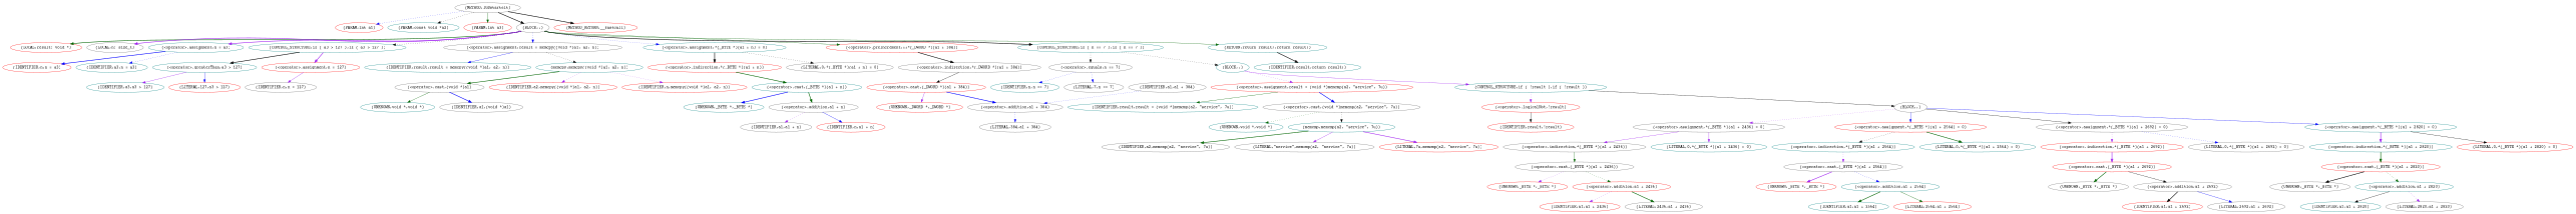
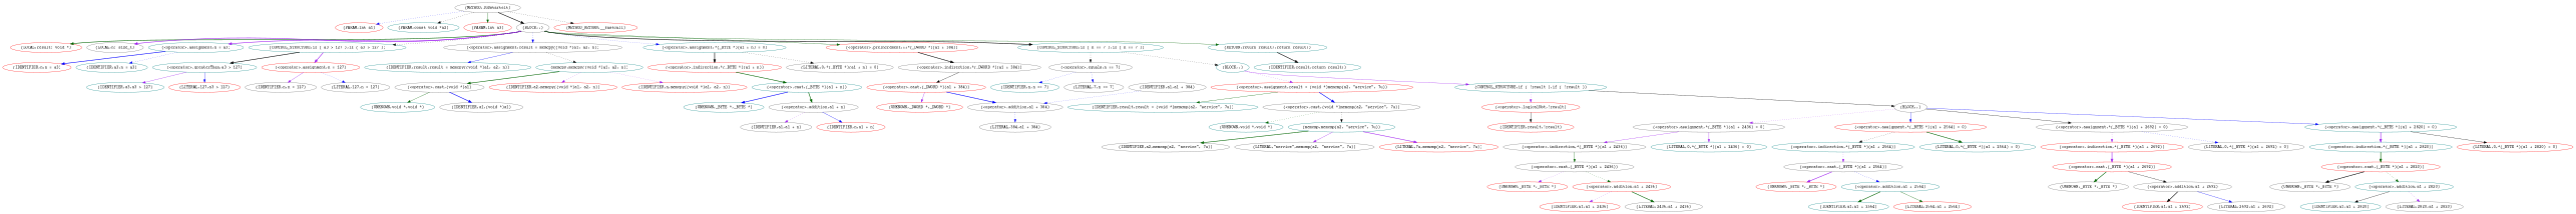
  digraph {
    fontname="Courier Prime"
    node [color=gray40 fontname="Courier Prime"]
    edge [color=purple fontname="Courier Prime" style=dotted]
    n1 [label="(METHOD,IGDstartelt)"]
    n2 [color=red label="(PARAM,int a1)"]
    n3 [color=teal label="(PARAM,const void *a2)"]
    n4 [color=red label="(PARAM,int a3)"]
    n5 [label="(BLOCK,,)"]
    n6 [color=red label="(METHOD_RETURN,__fastcall)"]
    n7 [color=red label="(LOCAL,result: void *)"]
    n8 [label="(LOCAL,n: size_t)"]
    n9 [color=teal label="(<operator>.assignment,n = a3)"]
    n10 [color=teal label="(CONTROL_STRUCTURE,if ( a3 > 127 ),if ( a3 > 127 ))"]
    n11 [label="(<operator>.assignment,result = memcpy((void *)a1, a2, n))"]
    n12 [color=teal label="(<operator>.assignment,*(_BYTE *)(a1 + n) = 0)"]
    n13 [color=red label="(<operator>.preIncrement,++*(_DWORD *)(a1 + 384))"]
    n14 [color=teal label="(CONTROL_STRUCTURE,if ( n == 7 ),if ( n == 7 ))"]
    n15 [color=teal label="(RETURN,return result;,return result;)"]
    n16 [color=red label="(IDENTIFIER,n,n = a3)"]
    n17 [color=teal label="(IDENTIFIER,a3,n = a3)"]
    n18 [color=teal label="(<operator>.greaterThan,a3 > 127)"]
    n19 [color=red label="(<operator>.assignment,n = 127)"]
    n20 [color=teal label="(IDENTIFIER,result,result = memcpy((void *)a1, a2, n))"]
    n21 [color=teal label="(memcpy,memcpy((void *)a1, a2, n))"]
    n22 [color=red label="(<operator>.indirection,*(_BYTE *)(a1 + n))"]
    n23 [label="(LITERAL,0,*(_BYTE *)(a1 + n) = 0)"]
    n24 [label="(<operator>.indirection,*(_DWORD *)(a1 + 384))"]
    n25 [label="(<operator>.equals,n == 7)"]
    n26 [color=teal label="(BLOCK,,)"]
    n27 [color=teal label="(IDENTIFIER,result,return result;)"]
    n28 [color=teal label="(IDENTIFIER,a3,a3 > 127)"]
    n29 [color=red label="(LITERAL,127,a3 > 127)"]
    n30 [label="(IDENTIFIER,n,n = 127)"]
+   n31 [label="(LITERAL,127,n = 127)"]
    n32 [label="(<operator>.cast,(void *)a1)"]
    n33 [color=red label="(IDENTIFIER,a2,memcpy((void *)a1, a2, n))"]
    n34 [color=red label="(IDENTIFIER,n,memcpy((void *)a1, a2, n))"]
    n35 [color=teal label="(UNKNOWN,void *,void *)"]
    n36 [label="(IDENTIFIER,a1,(void *)a1)"]
    n37 [color=teal label="(<operator>.cast,(_BYTE *)(a1 + n))"]
    n38 [color=teal label="(UNKNOWN,_BYTE *,_BYTE *)"]
    n39 [label="(<operator>.addition,a1 + n)"]
    n40 [label="(IDENTIFIER,a1,a1 + n)"]
    n41 [color=red label="(IDENTIFIER,n,a1 + n)"]
    n42 [color=red label="(<operator>.cast,(_DWORD *)(a1 + 384))"]
    n43 [color=red label="(UNKNOWN,_DWORD *,_DWORD *)"]
    n44 [label="(<operator>.addition,a1 + 384)"]
    n45 [label="(LITERAL,384,a1 + 384)"]
    n46 [label="(IDENTIFIER,a1,a1 + 384)"]
    n47 [color=teal label="(IDENTIFIER,n,n == 7)"]
    n48 [label="(LITERAL,7,n == 7)"]
    n49 [color=red label="(<operator>.assignment,result = (void *)memcmp(a2, \"service\", 7u))"]
    n50 [color=teal label="(CONTROL_STRUCTURE,if ( !result ),if ( !result ))"]
    n51 [color=teal label="(IDENTIFIER,result,result = (void *)memcmp(a2, \"service\", 7u))"]
    n52 [label="(<operator>.cast,(void *)memcmp(a2, \"service\", 7u))"]
    n53 [color=red label="(<operator>.logicalNot,!result)"]
    n54 [label="(BLOCK,,)"]
    n55 [color=teal label="(UNKNOWN,void *,void *)"]
    n56 [color=teal label="(memcmp,memcmp(a2, \"service\", 7u))"]
    n57 [label="(IDENTIFIER,a2,memcmp(a2, \"service\", 7u))"]
    n58 [label="(LITERAL,\"service\",memcmp(a2, \"service\", 7u))"]
    n59 [color=red label="(LITERAL,7u,memcmp(a2, \"service\", 7u))"]
    n60 [color=red label="(IDENTIFIER,result,!result)"]
    n61 [label="(<operator>.assignment,*(_BYTE *)(a1 + 2436) = 0)"]
    n62 [color=red label="(<operator>.assignment,*(_BYTE *)(a1 + 2564) = 0)"]
    n63 [label="(<operator>.assignment,*(_BYTE *)(a1 + 2692) = 0)"]
    n64 [color=teal label="(<operator>.assignment,*(_BYTE *)(a1 + 2820) = 0)"]
    n65 [label="(<operator>.indirection,*(_BYTE *)(a1 + 2436))"]
    n66 [color=teal label="(LITERAL,0,*(_BYTE *)(a1 + 2436) = 0)"]
    n67 [color=teal label="(<operator>.indirection,*(_BYTE *)(a1 + 2564))"]
    n68 [color=teal label="(LITERAL,0,*(_BYTE *)(a1 + 2564) = 0)"]
    n69 [color=red label="(<operator>.indirection,*(_BYTE *)(a1 + 2692))"]
    n70 [label="(LITERAL,0,*(_BYTE *)(a1 + 2692) = 0)"]
    n71 [color=teal label="(<operator>.indirection,*(_BYTE *)(a1 + 2820))"]
    n72 [color=red label="(LITERAL,0,*(_BYTE *)(a1 + 2820) = 0)"]
    n73 [label="(<operator>.cast,(_BYTE *)(a1 + 2436))"]
    n74 [color=red label="(UNKNOWN,_BYTE *,_BYTE *)"]
    n75 [color=red label="(<operator>.addition,a1 + 2436)"]
    n76 [color=red label="(IDENTIFIER,a1,a1 + 2436)"]
    n77 [label="(LITERAL,2436,a1 + 2436)"]
    n78 [label="(<operator>.cast,(_BYTE *)(a1 + 2564))"]
    n79 [color=red label="(UNKNOWN,_BYTE *,_BYTE *)"]
    n80 [color=teal label="(<operator>.addition,a1 + 2564)"]
    n81 [color=teal label="(IDENTIFIER,a1,a1 + 2564)"]
    n82 [color=red label="(LITERAL,2564,a1 + 2564)"]
    n83 [color=red label="(<operator>.cast,(_BYTE *)(a1 + 2692))"]
    n84 [label="(UNKNOWN,_BYTE *,_BYTE *)"]
    n85 [label="(<operator>.addition,a1 + 2692)"]
    n86 [color=red label="(IDENTIFIER,a1,a1 + 2692)"]
    n87 [label="(LITERAL,2692,a1 + 2692)"]
    n88 [color=red label="(<operator>.cast,(_BYTE *)(a1 + 2820))"]
    n89 [label="(UNKNOWN,_BYTE *,_BYTE *)"]
    n90 [color=teal label="(<operator>.addition,a1 + 2820)"]
    n91 [color=teal label="(IDENTIFIER,a1,a1 + 2820)"]
    n92 [label="(LITERAL,2820,a1 + 2820)"]
    n1 -> n2 [color=blue]
    n1 -> n3 [color=black]
    n1 -> n4 [color=darkgreen style=solid]
    n1 -> n5 [color=black style=bold]
-   n1 -> n6 [color=black style=bold]
+   n1 -> n6 [color=black]
    n5 -> n7 [color=darkgreen style=bold]
    n5 -> n8 [style=bold]
    n5 -> n9 [style=bold]
    n5 -> n10 [color=black]
    n5 -> n11 [color=blue]
    n5 -> n12 [color=blue]
    n5 -> n13 [color=darkgreen style=solid]
    n5 -> n14 [color=black style=bold]
    n5 -> n15 [color=darkgreen style=solid]
    n9 -> n16 [color=blue style=bold]
    n9 -> n17 [color=blue]
    n10 -> n18 [color=black style=bold]
    n10 -> n19 [style=bold]
    n11 -> n20 [color=blue style=solid]
    n11 -> n21 [color=black]
    n12 -> n22 [color=black style=bold]
    n12 -> n23 [color=black]
    n13 -> n24 [color=black style=bold]
    n14 -> n25 [color=black]
    n14 -> n26 [color=black]
    n15 -> n27 [color=black style=bold]
    n18 -> n28 [style=solid]
    n18 -> n29 [color=blue style=solid]
    n19 -> n30 [style=solid]
+   n19 -> n31 [color=blue]
    n21 -> n32 [color=darkgreen style=bold]
    n21 -> n33
    n21 -> n34
    n22 -> n37 [color=darkgreen style=bold]
    n24 -> n42 [color=black style=solid]
    n25 -> n47 [color=blue]
    n25 -> n48 [color=blue]
    n26 -> n49
    n26 -> n50 [style=solid]
    n32 -> n35 [color=darkgreen style=solid]
    n32 -> n36 [color=blue style=bold]
    n37 -> n38 [color=blue style=bold]
    n37 -> n39 [color=darkgreen style=bold]
    n39 -> n40
    n39 -> n41 [color=blue style=solid]
    n42 -> n43 [style=solid]
    n42 -> n44 [color=blue style=bold]
    n44 -> n45 [color=blue]
    n46 -> n44 [color=blue]
    n49 -> n51 [color=darkgreen style=solid]
    n49 -> n52 [color=blue style=bold]
    n50 -> n53
    n50 -> n54 [color=black style=solid]
    n52 -> n55 [color=darkgreen]
    n52 -> n56 [color=black]
    n53 -> n60 [color=black style=solid]
    n54 -> n61
    n54 -> n62 [color=blue style=solid]
    n54 -> n63 [color=black style=solid]
    n54 -> n64 [color=blue style=solid]
    n56 -> n57 [color=darkgreen style=bold]
    n56 -> n58 [style=solid]
    n56 -> n59 [style=bold]
    n61 -> n65 [style=solid]
    n61 -> n66 [style=solid]
    n62 -> n67 [color=black]
    n62 -> n68 [color=darkgreen style=bold]
    n63 -> n69
    n63 -> n70 [color=blue]
    n64 -> n71 [style=bold]
    n64 -> n72 [color=black style=solid]
    n65 -> n73 [color=darkgreen style=solid]
    n67 -> n78
    n69 -> n83 [style=bold]
    n71 -> n88 [color=darkgreen style=bold]
    n73 -> n74
    n73 -> n75 [color=darkgreen]
    n75 -> n76
    n75 -> n77 [color=darkgreen style=bold]
    n78 -> n79 [style=bold]
    n78 -> n80 [color=blue]
    n80 -> n81 [color=darkgreen style=bold]
    n80 -> n82 [color=darkgreen style=solid]
    n83 -> n84 [color=darkgreen style=bold]
    n83 -> n85 [color=black style=solid]
    n85 -> n86 [color=black style=bold]
    n85 -> n87 [color=blue style=solid]
    n88 -> n89 [color=black style=bold]
    n88 -> n90 [color=darkgreen]
    n90 -> n91 [color=black style=solid]
    n90 -> n92
  }
